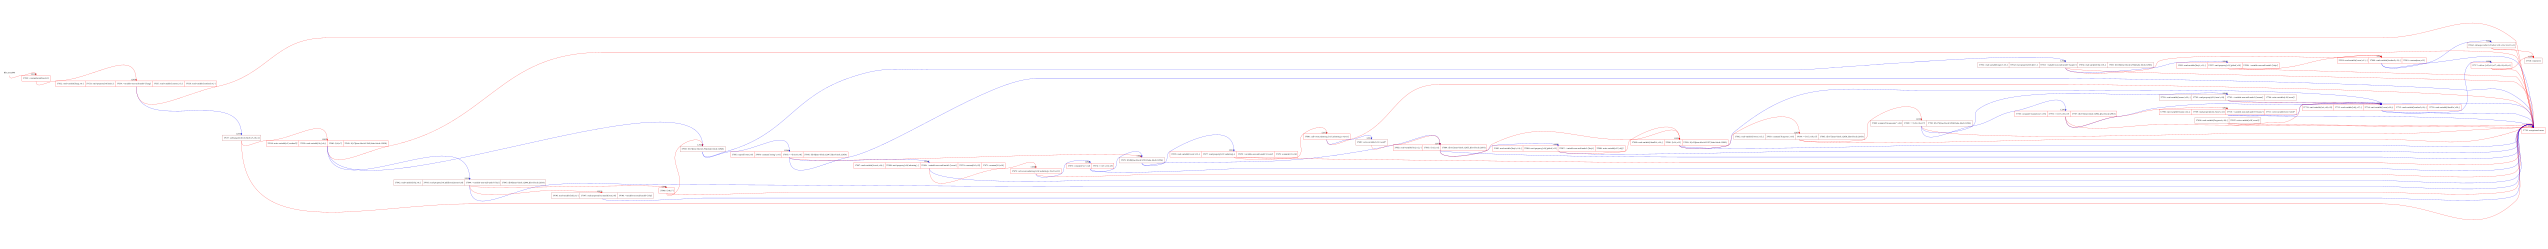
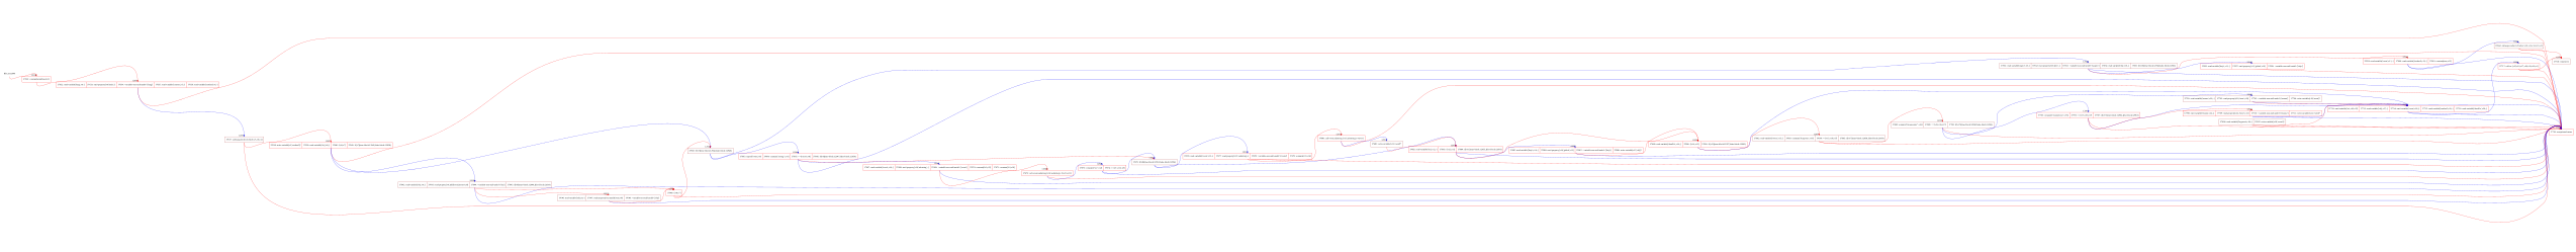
  digraph {
    fontname="Liberation Serif"
    rankdir=LR
    node [color=red fontname="Liberation Serif" shape=record]
    edge [color=red fontname="Liberation Serif" headport=n tailport=s]
    n1 [label=BB_entry940 shape=none]
    n2 [label="{37631: constant[undefined,v1]}"]
    n3 [label="{37632: read-variable['lang',v4,-]|37633: read-property[v4,'hitch',-]|37634: \<variable-non-null-undef\>['lang']|37635: read-variable['context',v5,-]|37636: read-variable['method',v6,-]}"]
    n4 [color=brown label="{37637: call-lang.hitch [v4,'hitch',v5,v6,v2]}"]
    n5 [label="{37719: exceptional-return}"]
    n6 [label="{37638: write-variable[v2,'method']*|37639: read-variable['obj',v8,-]|37640: ![v8,v7]|37641: if[v7](true-block:12941,false-block:12938)}"]
    n7 [color=brown label="{37650: if[v7](true-block:12942,false-block:12946)}"]
    n8 [color=brown label="{37642: read-variable['obj',v9,-]|37643: read-property[v9,'addEventListener',v8]|37644: \<variable-non-null-undef\>['obj']|37645: if[v8](true-block:12940,false-block:12939)}"]
    n9 [color=brown label="{37651: read-variable['aspect',v9,-]|37652: read-property[v9,'after',-]|37653: \<variable-non-null-undef\>['aspect']|37654: read-variable['obj',v10,-]|37655: if[v10](true-block:12944,false-block:12943)}"]
    n10 [label="{37663: typeof['event',v9]|37664: constant[\"string\",v10]|37665: ==[v9,v10,v8]|37666: if[v8](true-block:12947,false-block:12950)}"]
    n11 [label="{37649: ![v8,v7]}"]
    n12 [color=brown label="{37646: read-variable['obj',v9,-]|37647: read-property[v9,'attachEvent',v8]|37648: \<variable-non-null-undef\>['obj']}"]
    n13 [label="{37659: read-variable['event',v11,-]|37660: read-variable['method',v12,-]|37661: constant[true,v13]}"]
    n14 [label="{37656: read-variable['dojo',v11,-]|37657: read-property[v11,'global',v10]|37658: \<variable-non-null-undef\>['dojo']}"]
    n15 [color=brown label="{37675: if[v8](true-block:12951,false-block:12954)}"]
    n16 [label="{37667: read-variable['event',v14,-]|37668: read-property[v14,'substring',-]|37669: \<variable-non-null-undef\>['event']|37670: constant[0.0,v15]|37671: constant[2.0,v16]}"]
    n17 [color=brown label="{37662: call-aspect.after [v9,'after',v10,v11,v12,v13,v1]}"]
    n18 [label="{37676: read-variable['event',v13,-]|37677: read-property[v13,'substring',-]|37678: \<variable-non-null-undef\>['event']|37679: constant[2.0,v14]}"]
    n19 [label="{37682: read-variable['obj',v12,-]|37683: ![v12,v11]|37684: if[v11](true-block:12955,false-block:12956)}"]
    n20 [label="{37672: call-event.substring [v14,'substring',v15,v16,v11]}"]
    n21 [color=brown label="{37718: return[v1]}"]
    n22 [label="{37680: call-event.substring [v13,'substring',v14,v11]}"]
    n23 [label="{37685: read-variable['dojo',v14,-]|37686: read-property[v14,'global',v13]|37687: \<variable-non-null-undef\>['dojo']|37688: write-variable[v13,'obj']*}"]
    n24 [label="{37689: read-variable['dontFix',v14,-]|37690: ![v14,v13]|37691: if[v13](true-block:12957,false-block:12963)}"]
    n25 [label="{37673: constant[\"on\",v12]|37674: ==[v11,v12,v8]}"]
    n26 [color=brown label="{37681: write-variable[v11,'event']*}"]
    n27 [color=brown label="{37692: read-variable['event',v15,-]|37693: constant[\"keypress\",v16]|37694: ==[v15,v16,v17]|37695: if[v17](true-block:12958,false-block:12959)}"]
    n28 [label="{37712: read-variable['on',v16,v15]|37713: read-variable['obj',v17,-]|37714: read-variable['event',v18,-]|37715: read-variable['method',v19,-]|37716: read-variable['dontFix',v20,-]}"]
    n29 [color=brown label="{37698: constant[\"mouseenter\",v16]|37699: ==[v15,v16,v17]|37700: if[v17](true-block:12960,false-block:12961)}"]
    n30 [label="{37717: call-on [v15,v16,v17,v18,v19,v20,v1]}"]
    n31 [color=brown label="{37696: read-variable['keypress',v18,-]|37697: write-variable[v18,'event']*}"]
    n32 [color=brown label="{37701: read-variable['mouse',v20,-]|37702: read-property[v20,'enter',v19]|37703: \<variable-non-null-undef\>['mouse']|37704: write-variable[v19,'event']*}"]
    n33 [label="{37705: constant[\"mouseleave\",v16]|37706: ==[v15,v16,v17]|37707: if[v17](true-block:12962,false-block:12963)}"]
    n34 [label="{37708: read-variable['mouse',v22,-]|37709: read-property[v22,'leave',v21]|37710: \<variable-non-null-undef\>['mouse']|37711: write-variable[v21,'event']*}"]
    n1 -> n2 [headlabel="    12934"]
    n2 -> n3 [headlabel="      12935"]
    n3 -> n4 [color=blue headlabel="      12936"]
    n3 -> n5 [headlabel="      12966"]
    n4 -> n5
    n4 -> n6 [headlabel="      12937"]
    n6 -> n5
    n6 -> n7 [color=blue headlabel="      12941"]
    n6 -> n8 [color=blue headlabel="      12938"]
    n7 -> n9 [color=blue headlabel="      12942"]
    n7 -> n10 [color=blue headlabel="      12946"]
    n8 -> n5 [color=blue]
    n8 -> n11 [headlabel="      12940"]
    n8 -> n12 [headlabel="      12939"]
-   n9 -> n5
+   n9 -> n5 [color=blue]
    n9 -> n13 [headlabel="      12944"]
    n9 -> n14 [color=blue headlabel="      12943"]
    n10 -> n5 [color=blue]
    n10 -> n15 [headlabel="      12950"]
    n10 -> n16 [color=blue headlabel="      12947"]
    n11 -> n5
    n11 -> n7
    n12 -> n5 [color=blue]
+   n12 -> n11
    n13 -> n5 [color=blue]
    n13 -> n17 [color=blue headlabel="      12945"]
    n14 -> n5
-   n14 -> n13
    n15 -> n18 [color=blue headlabel="      12951"]
    n15 -> n19 [color=blue headlabel="      12954"]
    n16 -> n5 [color=blue]
    n16 -> n20 [headlabel="      12948"]
    n17 -> n5
    n17 -> n21 [headlabel="      12965"]
    n18 -> n5
    n18 -> n22 [headlabel="      12952"]
    n19 -> n5 [color=blue]
    n19 -> n23 [color=blue headlabel="      12955"]
    n19 -> n24 [headlabel="      12956"]
    n20 -> n5
    n20 -> n25 [color=blue headlabel="      12949"]
    n22 -> n5
    n22 -> n26 [color=blue headlabel="      12953"]
    n23 -> n5 [color=blue]
    n23 -> n24
-   n24 -> n5 [color=blue]
    n24 -> n27 [headlabel="      12957"]
    n24 -> n28 [color=blue headlabel="      12963"]
    n25 -> n5 [color=blue]
    n25 -> n15 [color=blue]
    n26 -> n19
    n27 -> n5
    n27 -> n29 [headlabel="      12959"]
    n28 -> n5 [color=blue]
    n28 -> n30 [color=blue headlabel="      12964"]
    n29 -> n5
    n29 -> n32 [color=blue headlabel="      12960"]
    n29 -> n33 [color=blue headlabel="      12961"]
    n30 -> n5
    n30 -> n21
    n31 -> n5
    n31 -> n28
    n32 -> n5 [color=blue]
    n32 -> n28
    n33 -> n5
    n33 -> n28 [color=blue]
    n33 -> n34 [headlabel="      12962"]
    n34 -> n5 [color=blue]
    n34 -> n28 [color=blue]
  }
